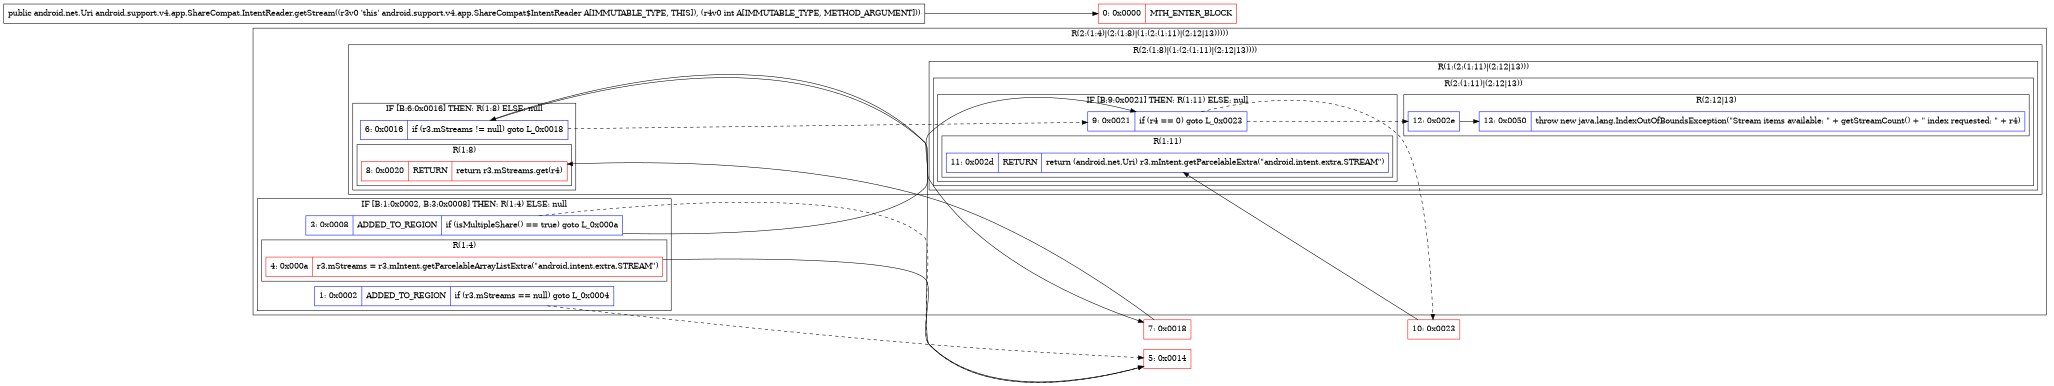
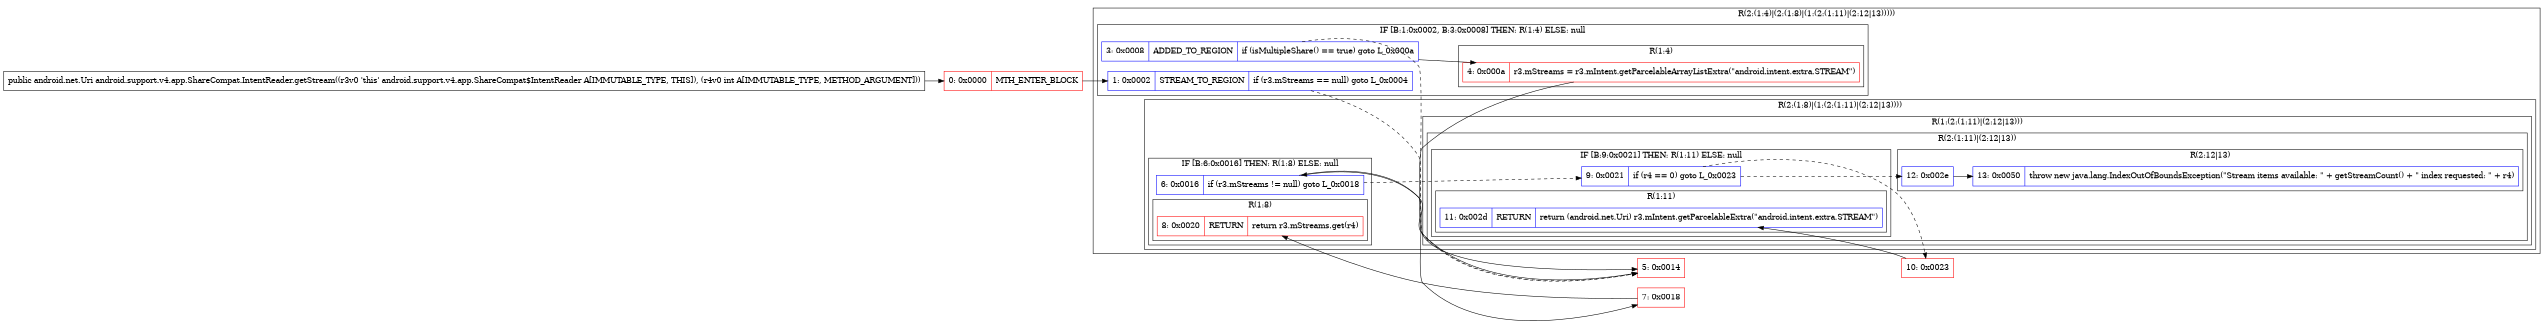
  digraph {
    rankdir=LR
    node [color=blue shape=record]
    n1 [color=red label="{4\:\ 0x000a|r3.mStreams = r3.mIntent.getParcelableArrayListExtra(\"android.intent.extra.STREAM\")\l}"]
-   n2 [label="{1\:\ 0x0002|ADDED_TO_REGION\l|if (r3.mStreams == null) goto L_0x0004\l}"]
+   n2 [label="{1\:\ 0x0002|STREAM_TO_REGION\l|if (r3.mStreams == null) goto L_0x0004\l}"]
    n3 [label="{3\:\ 0x0008|ADDED_TO_REGION\l|if (isMultipleShare() == true) goto L_0x000a\l}"]
    n4 [color=red label="{8\:\ 0x0020|RETURN\l|return r3.mStreams.get(r4)\l}"]
    n5 [label="{6\:\ 0x0016|if (r3.mStreams != null) goto L_0x0018\l}"]
    n6 [label="{11\:\ 0x002d|RETURN\l|return (android.net.Uri) r3.mIntent.getParcelableExtra(\"android.intent.extra.STREAM\")\l}"]
    n7 [label="{9\:\ 0x0021|if (r4 == 0) goto L_0x0023\l}"]
    n8 [label="{12\:\ 0x002e}"]
    n9 [label="{13\:\ 0x0050|throw new java.lang.IndexOutOfBoundsException(\"Stream items available: \" + getStreamCount() + \" index requested: \" + r4)\l}"]
    n10 [color=red label="{5\:\ 0x0014}"]
    n11 [color=red label="{7\:\ 0x0018}"]
    n12 [color=red label="{10\:\ 0x0023}"]
    n13 [color=red label="{0\:\ 0x0000|MTH_ENTER_BLOCK\l}"]
    n14 [label="{public android.net.Uri android.support.v4.app.ShareCompat.IntentReader.getStream((r3v0 'this' android.support.v4.app.ShareCompat$IntentReader A[IMMUTABLE_TYPE, THIS]), (r4v0 int A[IMMUTABLE_TYPE, METHOD_ARGUMENT])) }" color=""]
    subgraph cluster_1 {
      label="R(2:(1:4)|(2:(1:8)|(1:(2:(1:11)|(2:12|13)))))"
      subgraph cluster_2 {
        label="IF [B:1:0x0002, B:3:0x0008] THEN: R(1:4) ELSE: null"
        n2
        n3
        subgraph cluster_3 {
          label="R(1:4)"
          n1
        }
      }
      subgraph cluster_4 {
        label="R(2:(1:8)|(1:(2:(1:11)|(2:12|13))))"
        subgraph cluster_5 {
          label="IF [B:6:0x0016] THEN: R(1:8) ELSE: null"
          n5
          subgraph cluster_6 {
            label="R(1:8)"
            n4
          }
        }
        subgraph cluster_7 {
          label="R(1:(2:(1:11)|(2:12|13)))"
          subgraph cluster_8 {
            label="R(2:(1:11)|(2:12|13))"
            subgraph cluster_9 {
              label="IF [B:9:0x0021] THEN: R(1:11) ELSE: null"
              n7
              subgraph cluster_10 {
                label="R(1:11)"
                n6
              }
            }
            subgraph cluster_11 {
              label="R(2:12|13)"
              n8
              n9
            }
          }
        }
      }
    }
    n1 -> n10
    n2 -> n10 [style=dashed]
-   n3 -> n7
+   n3 -> n1
    n3 -> n10 [style=dashed]
    n5 -> n7 [style=dashed]
    n5 -> n11
    n7 -> n8 [style=dashed]
    n7 -> n12 [style=dashed]
    n8 -> n9
    n10 -> n5
    n11 -> n4
    n12 -> n6
+   n13 -> n2
    n14 -> n13
  }
